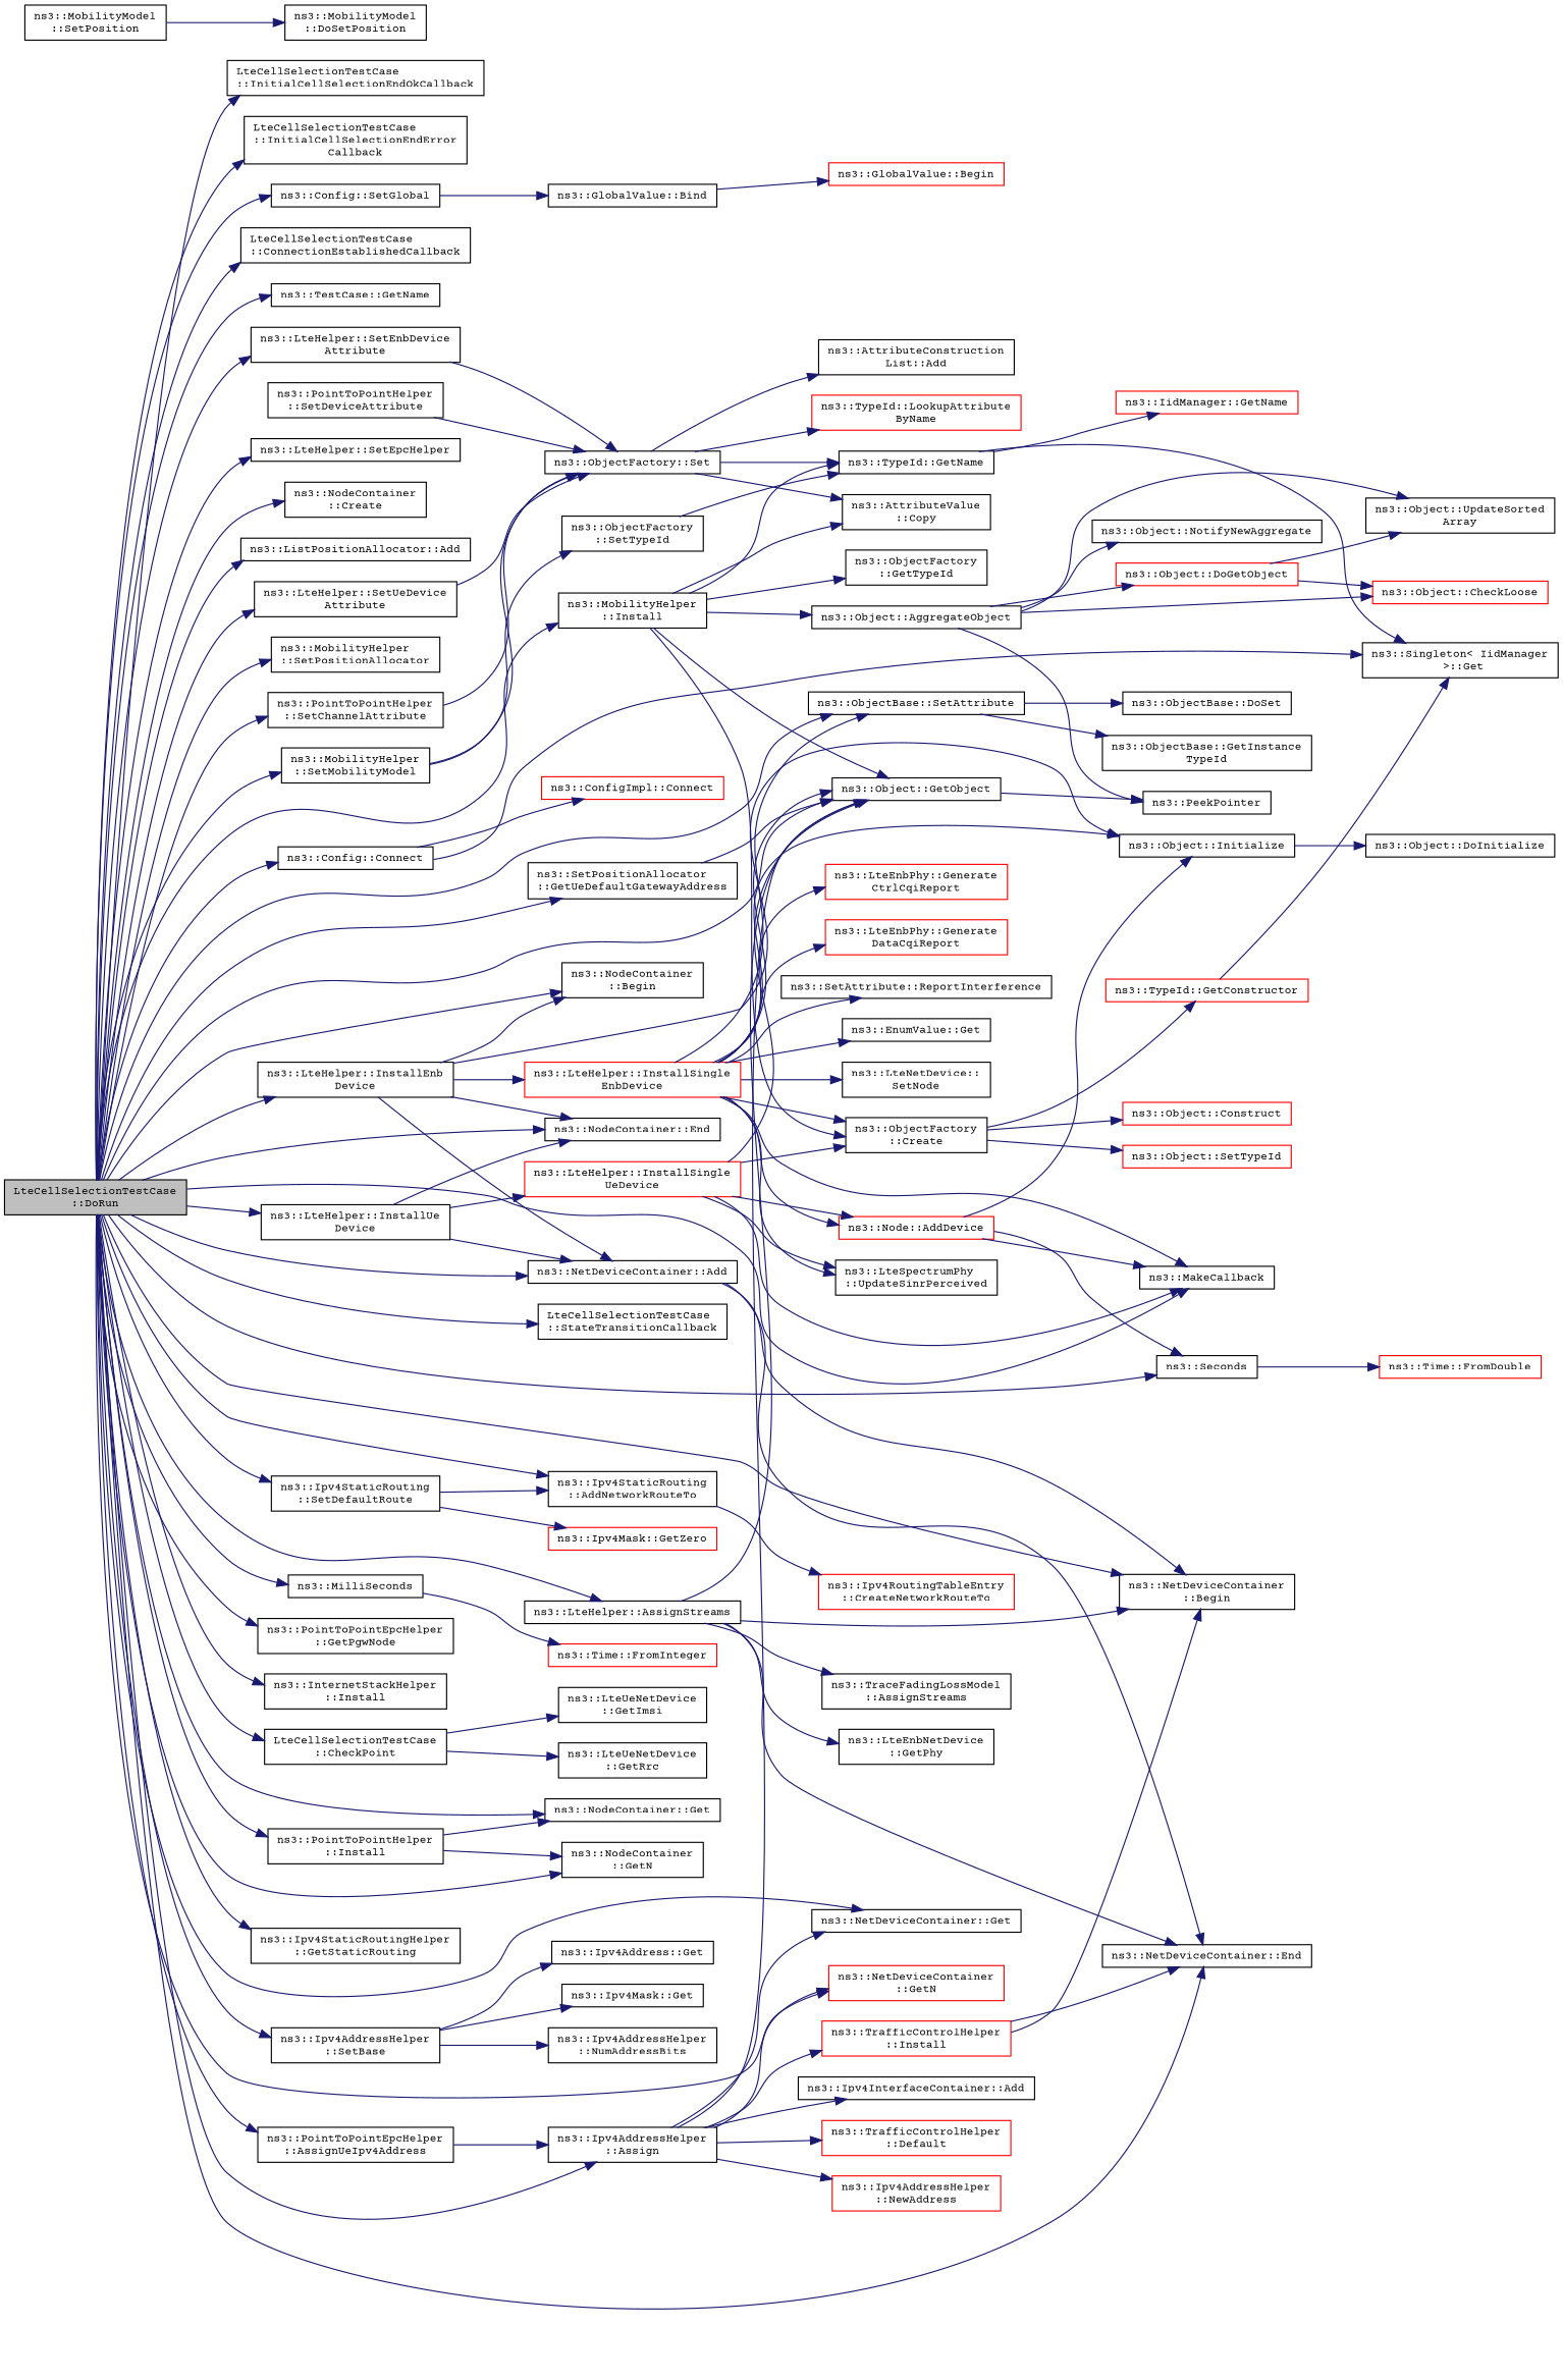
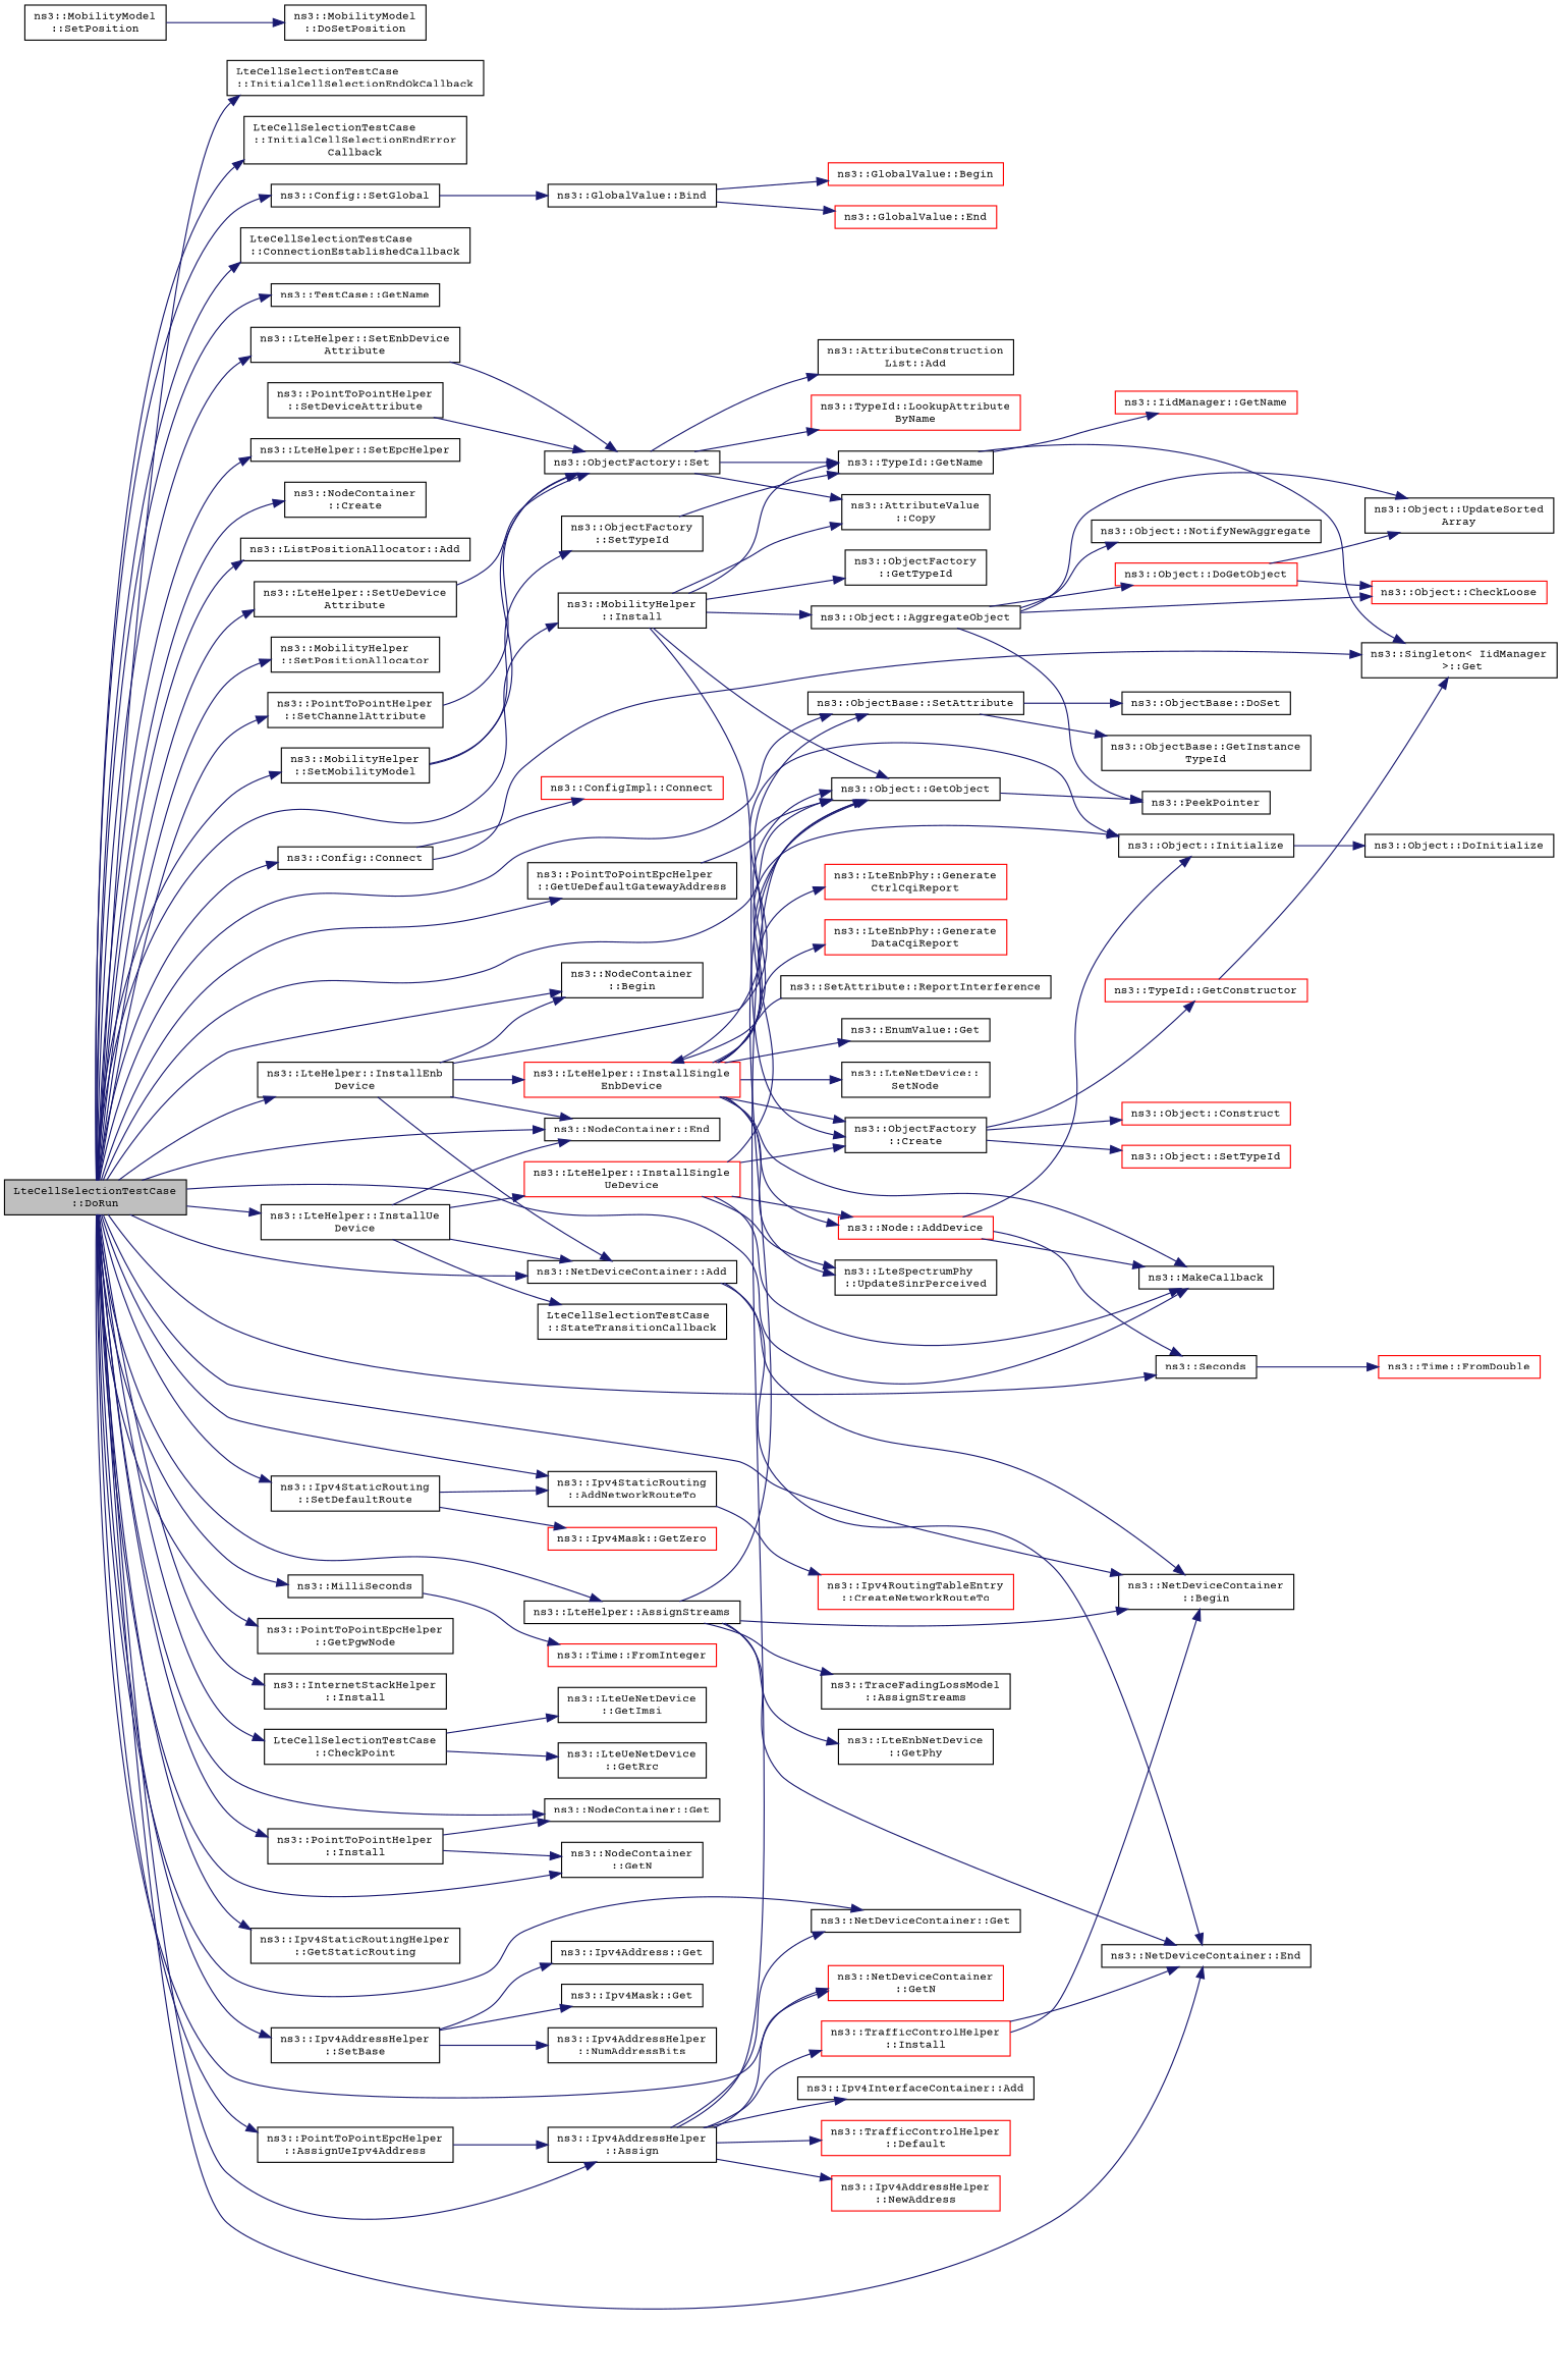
  digraph {
    fontname="Courier Prime"
    rankdir=LR
    node [color=black fillcolor=white fontname="Courier Prime" fontsize=10 shape=record style=filled]
    edge [color=midnightblue fontname="Courier Prime" fontsize=10 labelfontname=Helvetica labelfontsize=10 style=solid]
    n1 [fillcolor=grey75 fontcolor=black height=0.2 label="LteCellSelectionTestCase\l::DoRun" width=0.4]
    n2 [height=0.2 label="ns3::TestCase::GetName" width=0.4]
    n3 [height=0.2 label="ns3::Config::SetGlobal" width=0.4]
    n4 [height=0.2 label="ns3::ObjectBase::SetAttribute" width=0.4]
    n5 [height=0.2 label="ns3::LteHelper::SetEpcHelper" width=0.4]
    n6 [height=0.2 label="ns3::NodeContainer\l::Create" width=0.4]
    n7 [height=0.2 label="ns3::ListPositionAllocator::Add" width=0.4]
    n8 [height=0.2 label="ns3::MobilityHelper\l::SetMobilityModel" width=0.4]
    n9 [height=0.2 label="ns3::MobilityHelper\l::SetPositionAllocator" width=0.4]
    n10 [height=0.2 label="ns3::MobilityHelper\l::Install" width=0.4]
    n11 [height=0.2 label="ns3::Object::GetObject" width=0.4]
    n12 [height=0.2 label="ns3::LteHelper::SetEnbDevice\lAttribute" width=0.4]
    n13 [height=0.2 label="ns3::NetDeviceContainer::Add" width=0.4]
    n14 [height=0.2 label="ns3::NetDeviceContainer\l::Begin" width=0.4]
    n15 [height=0.2 label="ns3::NetDeviceContainer::End" width=0.4]
    n16 [height=0.2 label="ns3::LteHelper::InstallEnb\lDevice" width=0.4]
    n17 [height=0.2 label="ns3::NodeContainer\l::Begin" width=0.4]
    n18 [height=0.2 label="ns3::NodeContainer::End" width=0.4]
    n19 [height=0.2 label="ns3::MakeCallback" width=0.4]
    n20 [height=0.2 label="ns3::Seconds" width=0.4]
    n21 [height=0.2 label="ns3::NodeContainer::Get" width=0.4]
    n22 [height=0.2 label="ns3::MilliSeconds" width=0.4]
    n23 [height=0.2 label="ns3::NodeContainer\l::GetN" width=0.4]
    n24 [height=0.2 label="ns3::LteHelper::SetUeDevice\lAttribute" width=0.4]
    n25 [height=0.2 label="ns3::LteHelper::InstallUe\lDevice" width=0.4]
    n26 [height=0.2 label="ns3::NetDeviceContainer::Get" width=0.4]
    n27 [height=0.2 label="LteCellSelectionTestCase\l::CheckPoint" width=0.4]
    n28 [height=0.2 label="ns3::LteHelper::AssignStreams" width=0.4]
    n29 [color=red height=0.2 label="ns3::NetDeviceContainer\l::GetN" width=0.4]
    n30 [height=0.2 label="ns3::PointToPointEpcHelper\l::GetPgwNode" width=0.4]
    n31 [height=0.2 label="ns3::InternetStackHelper\l::Install" width=0.4]
    n32 [height=0.2 label="ns3::PointToPointHelper\l::SetChannelAttribute" width=0.4]
    n33 [height=0.2 label="ns3::PointToPointHelper\l::Install" width=0.4]
    n34 [height=0.2 label="ns3::Ipv4AddressHelper\l::SetBase" width=0.4]
    n35 [height=0.2 label="ns3::Ipv4AddressHelper\l::Assign" width=0.4]
    n36 [height=0.2 label="ns3::Ipv4StaticRoutingHelper\l::GetStaticRouting" width=0.4]
    n37 [height=0.2 label="ns3::Ipv4StaticRouting\l::AddNetworkRouteTo" width=0.4]
    n38 [height=0.2 label="ns3::PointToPointEpcHelper\l::AssignUeIpv4Address" width=0.4]
    n39 [height=0.2 label="ns3::Ipv4StaticRouting\l::SetDefaultRoute" width=0.4]
-   n40 [height=0.2 label="ns3::SetPositionAllocator\l::GetUeDefaultGatewayAddress" width=0.4]
+   n40 [height=0.2 label="ns3::PointToPointEpcHelper\l::GetUeDefaultGatewayAddress" width=0.4]
    n41 [height=0.2 label="ns3::Config::Connect" width=0.4]
    n42 [height=0.2 label="LteCellSelectionTestCase\l::StateTransitionCallback" width=0.4]
    n43 [height=0.2 label="LteCellSelectionTestCase\l::InitialCellSelectionEndOkCallback" width=0.4]
    n44 [height=0.2 label="LteCellSelectionTestCase\l::InitialCellSelectionEndError\lCallback" width=0.4]
    n45 [height=0.2 label="LteCellSelectionTestCase\l::ConnectionEstablishedCallback" width=0.4]
    n46 [height=0.2 label="ns3::GlobalValue::Bind" width=0.4]
    n47 [height=0.2 label="ns3::ObjectBase::GetInstance\lTypeId" width=0.4]
    n48 [height=0.2 label="ns3::ObjectBase::DoSet" width=0.4]
    n49 [height=0.2 label="ns3::ObjectFactory\l::SetTypeId" width=0.4]
    n50 [height=0.2 label="ns3::ObjectFactory::Set" width=0.4]
    n51 [height=0.2 label="ns3::TypeId::GetName" width=0.4]
    n52 [height=0.2 label="ns3::AttributeValue\l::Copy" width=0.4]
    n53 [height=0.2 label="ns3::ObjectFactory\l::Create" width=0.4]
    n54 [height=0.2 label="ns3::ObjectFactory\l::GetTypeId" width=0.4]
    n55 [height=0.2 label="ns3::Object::AggregateObject" width=0.4]
    n56 [height=0.2 label="ns3::PeekPointer" width=0.4]
    n57 [height=0.2 label="ns3::Object::Initialize" width=0.4]
    n58 [color=red height=0.2 label="ns3::LteHelper::InstallSingle\lEnbDevice" width=0.4]
    n59 [color=red height=0.2 label="ns3::Time::FromDouble" width=0.4]
    n60 [color=red height=0.2 label="ns3::Time::FromInteger" width=0.4]
    n61 [color=red height=0.2 label="ns3::LteHelper::InstallSingle\lUeDevice" width=0.4]
    n62 [height=0.2 label="ns3::LteUeNetDevice\l::GetRrc" width=0.4]
    n63 [height=0.2 label="ns3::LteUeNetDevice\l::GetImsi" width=0.4]
    n64 [height=0.2 label="ns3::TraceFadingLossModel\l::AssignStreams" width=0.4]
    n65 [height=0.2 label="ns3::LteEnbNetDevice\l::GetPhy" width=0.4]
    n66 [height=0.2 label="ns3::PointToPointHelper\l::SetDeviceAttribute" width=0.4]
    n67 [height=0.2 label="ns3::Ipv4Address::Get" width=0.4]
    n68 [height=0.2 label="ns3::Ipv4Mask::Get" width=0.4]
    n69 [height=0.2 label="ns3::Ipv4AddressHelper\l::NumAddressBits" width=0.4]
    n70 [color=red height=0.2 label="ns3::Ipv4AddressHelper\l::NewAddress" width=0.4]
    n71 [height=0.2 label="ns3::Ipv4InterfaceContainer::Add" width=0.4]
    n72 [color=red height=0.2 label="ns3::TrafficControlHelper\l::Default" width=0.4]
    n73 [color=red height=0.2 label="ns3::TrafficControlHelper\l::Install" width=0.4]
    n74 [color=red height=0.2 label="ns3::Ipv4RoutingTableEntry\l::CreateNetworkRouteTo" width=0.4]
    n75 [color=red height=0.2 label="ns3::Ipv4Mask::GetZero" width=0.4]
    n76 [height=0.2 label="ns3::Singleton\< IidManager\l \>::Get" width=0.4]
    n77 [color=red height=0.2 label="ns3::ConfigImpl::Connect" width=0.4]
    n78 [color=red height=0.2 label="ns3::GlobalValue::Begin" width=0.4]
+   n79 [color=red height=0.2 label="ns3::GlobalValue::End" width=0.4]
    n80 [color=red height=0.2 label="ns3::TypeId::LookupAttribute\lByName" width=0.4]
    n81 [height=0.2 label="ns3::AttributeConstruction\lList::Add" width=0.4]
    n82 [color=red height=0.2 label="ns3::IidManager::GetName" width=0.4]
    n83 [color=red height=0.2 label="ns3::TypeId::GetConstructor" width=0.4]
    n84 [color=red height=0.2 label="ns3::Object::SetTypeId" width=0.4]
    n85 [color=red height=0.2 label="ns3::Object::Construct" width=0.4]
    n86 [color=red height=0.2 label="ns3::Object::CheckLoose" width=0.4]
    n87 [color=red height=0.2 label="ns3::Object::DoGetObject" width=0.4]
    n88 [height=0.2 label="ns3::Object::UpdateSorted\lArray" width=0.4]
    n89 [height=0.2 label="ns3::Object::NotifyNewAggregate" width=0.4]
    n90 [height=0.2 label="ns3::MobilityModel\l::SetPosition" width=0.4]
    n91 [height=0.2 label="ns3::MobilityModel\l::DoSetPosition" width=0.4]
    n92 [height=0.2 label="ns3::Object::DoInitialize" width=0.4]
    n93 [color=red height=0.2 label="ns3::LteEnbPhy::Generate\lCtrlCqiReport" width=0.4]
    n94 [color=red height=0.2 label="ns3::LteEnbPhy::Generate\lDataCqiReport" width=0.4]
    n95 [height=0.2 label="ns3::LteSpectrumPhy\l::UpdateSinrPerceived" width=0.4]
    n96 [height=0.2 label="ns3::SetAttribute::ReportInterference" width=0.4]
    n97 [height=0.2 label="ns3::EnumValue::Get" width=0.4]
    n98 [height=0.2 label="ns3::LteNetDevice::\lSetNode" width=0.4]
    n99 [color=red height=0.2 label="ns3::Node::AddDevice" width=0.4]
    n1 -> n2
    n1 -> n3
    n1 -> n4
    n1 -> n5
    n1 -> n6
    n1 -> n7
    n1 -> n8
    n1 -> n9
    n1 -> n10
    n1 -> n11
    n1 -> n12
    n1 -> n13
    n1 -> n14
    n1 -> n15
    n1 -> n16
    n1 -> n17
    n1 -> n18
    n1 -> n19
    n1 -> n20
    n1 -> n21
    n1 -> n22
    n1 -> n23
    n1 -> n24
    n1 -> n25
    n1 -> n26
    n1 -> n27
    n1 -> n28
    n1 -> n29
    n1 -> n30
    n1 -> n31
    n1 -> n32
    n1 -> n33
    n1 -> n34
    n1 -> n35
    n1 -> n36
    n1 -> n37
    n1 -> n38
    n1 -> n39
    n1 -> n40
    n1 -> n41
-   n1 -> n42
+   n25 -> n42
    n1 -> n43
    n1 -> n44
    n1 -> n45
    n3 -> n46
    n4 -> n47
    n4 -> n48
    n8 -> n49
    n8 -> n50
    n10 -> n11
    n10 -> n51
    n10 -> n52
    n10 -> n53
    n10 -> n54
    n10 -> n55
    n11 -> n56
    n12 -> n50
    n13 -> n14
    n13 -> n15
    n16 -> n13
    n16 -> n17
    n16 -> n18
    n16 -> n57
    n16 -> n58
    n20 -> n59
    n22 -> n60
    n24 -> n50
    n25 -> n13
    n25 -> n18
    n25 -> n61
    n27 -> n62
    n27 -> n63
    n28 -> n11
    n28 -> n14
    n28 -> n15
    n28 -> n64
    n28 -> n65
    n32 -> n50
    n33 -> n21
    n33 -> n23
    n34 -> n67
    n34 -> n68
    n34 -> n69
    n35 -> n11
    n35 -> n26
    n35 -> n29
    n35 -> n70
    n35 -> n71
    n35 -> n72
    n35 -> n73
    n37 -> n74
    n38 -> n35
    n39 -> n37
    n39 -> n75
    n40 -> n11
    n41 -> n76
    n41 -> n77
    n46 -> n78
+   n46 -> n79
    n49 -> n51
    n50 -> n51
    n50 -> n52
    n50 -> n80
    n50 -> n81
    n51 -> n76
    n51 -> n82
    n53 -> n83
    n53 -> n84
    n53 -> n85
    n55 -> n56
    n55 -> n86
    n55 -> n87
    n55 -> n88
    n55 -> n89
    n57 -> n92
    n58 -> n4
    n58 -> n11
    n58 -> n19
    n58 -> n53
    n58 -> n57
    n58 -> n93
    n58 -> n94
    n58 -> n95
-   n58 -> n96
+   n96 -> n58
    n58 -> n97
    n58 -> n98
    n58 -> n99
    n61 -> n11
    n61 -> n19
    n61 -> n53
    n61 -> n95
    n61 -> n99
    n66 -> n50
    n73 -> n14
    n73 -> n15
    n83 -> n76
    n87 -> n86
    n87 -> n88
    n90 -> n91
    n99 -> n19
    n99 -> n20
    n99 -> n57
  }
